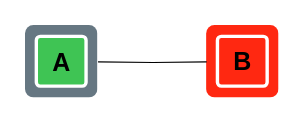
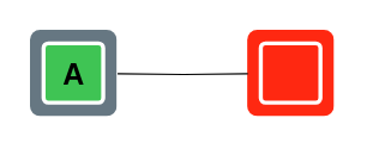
  <mxCell id="0" />
  <mxCell id="1" parent="0" />
  <mxCell id="2" value="" style="group" parent="1" vertex="1" connectable="0"><mxGeometry x="165" y="20" width="58" height="58" as="geometry" /></mxCell>
  <mxCell id="3" value="" style="shape=image;imageAspect=0;aspect=fixed;verticalLabelPosition=bottom;verticalAlign=top;image=data:image/svg+xml,PHN2ZyB4bWxucz0iaHR0cDovL3d3dy53My5vcmcvMjAwMC9zdmciIHdpZHRoPSIxMjgiIGhlaWdodD0iMTI4IiB2aWV3Qm94PSIwIDAgMTI4IDEyOCIgZmlsbD0ibm9uZSI+JiN4YTs8cmVjdCB3aWR0aD0iMTI4IiBoZWlnaHQ9IjEyOCIgcng9IjE1IiBmaWxsPSIjRkYyODExIi8+JiN4YTs8cmVjdCB4PSIyMC4wNjY3IiB5PSIyMC4wNjY3IiB3aWR0aD0iODcuODY2NyIgaGVpZ2h0PSI4Ny44NjY3IiByeD0iNyIgZmlsbD0iI0ZGMjgxMSIgc3Ryb2tlPSJ3aGl0ZSIgc3Ryb2tlLXdpZHRoPSI2Ii8+JiN4YTs8L3N2Zz4=;" parent="2" vertex="1"><mxGeometry width="58" height="58" as="geometry" /></mxCell>
- <mxCell id="4" value="&lt;b&gt;&lt;font style=&quot;font-size: 20px&quot;&gt;B&lt;/font&gt;&lt;/b&gt;" style="text;html=1;strokeColor=none;fillColor=none;align=center;verticalAlign=middle;whiteSpace=wrap;rounded=0;" parent="2" vertex="1"><mxGeometry x="9" y="18" width="40" height="20" as="geometry" /></mxCell>
  <mxCell id="5" style="edgeStyle=orthogonalEdgeStyle;rounded=0;orthogonalLoop=1;jettySize=auto;html=1;exitX=1;exitY=0.5;exitDx=0;exitDy=0;entryX=0;entryY=0.5;entryDx=0;entryDy=0;startArrow=none;startFill=0;endArrow=none;endFill=0;strokeWidth=1;" parent="1" target="3" edge="1"><mxGeometry relative="1" as="geometry"><mxPoint x="78" y="49" as="sourcePoint" /></mxGeometry></mxCell>
  <mxCell id="6" value="" style="group" parent="1" vertex="1" connectable="0"><mxGeometry x="20" y="20" width="58" height="58" as="geometry" /></mxCell>
  <mxCell id="7" value="" style="shape=image;imageAspect=0;aspect=fixed;verticalLabelPosition=bottom;verticalAlign=top;image=data:image/svg+xml,PHN2ZyB4bWxucz0iaHR0cDovL3d3dy53My5vcmcvMjAwMC9zdmciIHdpZHRoPSIxMjgiIGhlaWdodD0iMTI4IiB2aWV3Qm94PSIwIDAgMTI4IDEyOCIgZmlsbD0ibm9uZSI+JiN4YTs8cmVjdCB3aWR0aD0iMTI4IiBoZWlnaHQ9IjEyOCIgcng9IjE1IiBmaWxsPSIjNjY3NzgyIi8+JiN4YTs8cmVjdCB4PSIyMC4wNjY3IiB5PSIyMC4wNjY3IiB3aWR0aD0iODcuODY2NyIgaGVpZ2h0PSI4Ny44NjY3IiByeD0iNyIgZmlsbD0iIzNGQzQ1NCIgc3Ryb2tlPSJ3aGl0ZSIgc3Ryb2tlLXdpZHRoPSI2Ii8+JiN4YTs8L3N2Zz4=;" parent="6" vertex="1"><mxGeometry width="58" height="58" as="geometry" /></mxCell>
  <mxCell id="8" value="&lt;b&gt;&lt;font style=&quot;font-size: 20px&quot;&gt;A&lt;/font&gt;&lt;/b&gt;" style="text;html=1;strokeColor=none;fillColor=none;align=center;verticalAlign=middle;whiteSpace=wrap;rounded=0;" parent="6" vertex="1"><mxGeometry x="9" y="19" width="40" height="20" as="geometry" /></mxCell>
